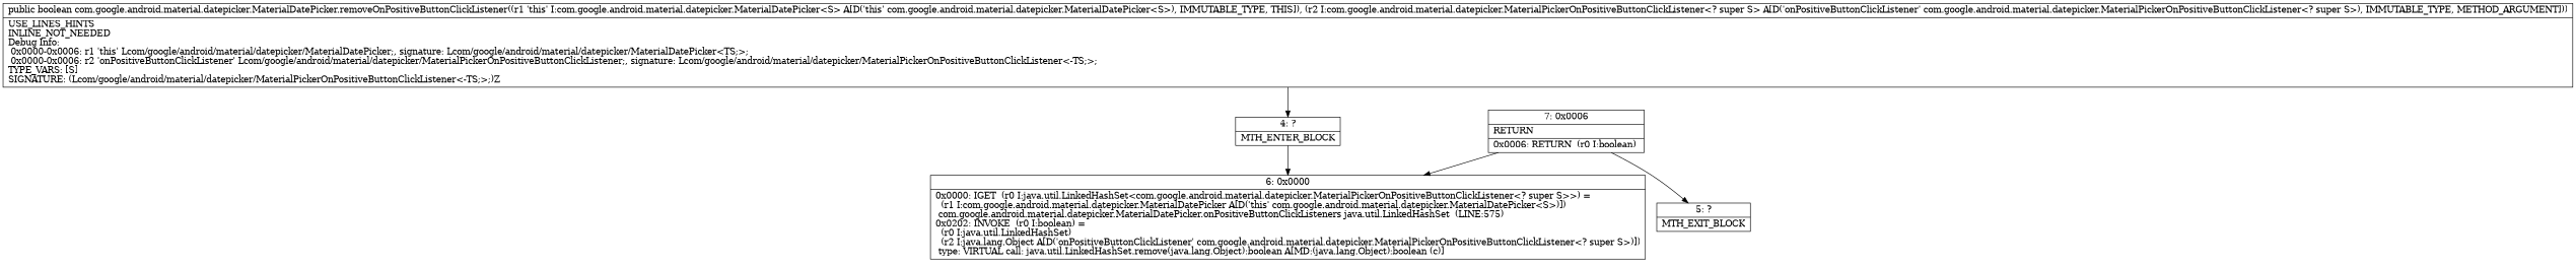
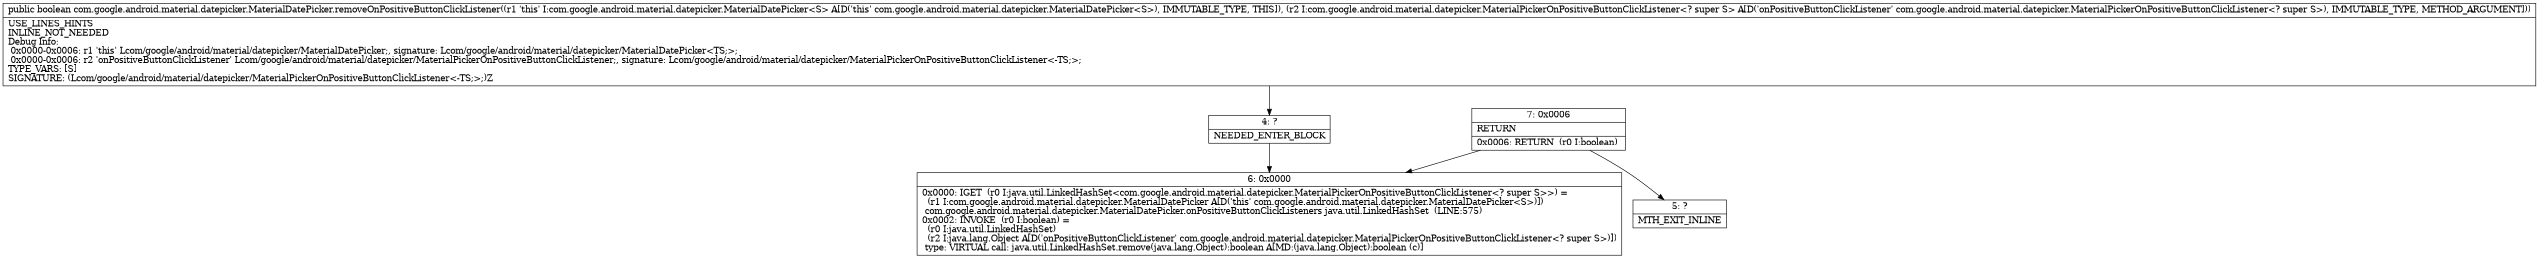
  digraph {
    node [shape=record]
-   n1 [label="{4\:\ ?|MTH_ENTER_BLOCK\l}"]
-   n2 [label="{6\:\ 0x0000|0x0000: IGET  (r0 I:java.util.LinkedHashSet\<com.google.android.material.datepicker.MaterialPickerOnPositiveButtonClickListener\<? super S\>\>) = \l  (r1 I:com.google.android.material.datepicker.MaterialDatePicker A[D('this' com.google.android.material.datepicker.MaterialDatePicker\<S\>)])\l com.google.android.material.datepicker.MaterialDatePicker.onPositiveButtonClickListeners java.util.LinkedHashSet  (LINE:575)\l0x0202: INVOKE  (r0 I:boolean) = \l  (r0 I:java.util.LinkedHashSet)\l  (r2 I:java.lang.Object A[D('onPositiveButtonClickListener' com.google.android.material.datepicker.MaterialPickerOnPositiveButtonClickListener\<? super S\>)])\l type: VIRTUAL call: java.util.LinkedHashSet.remove(java.lang.Object):boolean A[MD:(java.lang.Object):boolean (c)]\l}"]
+   n1 [label="{4\:\ ?|NEEDED_ENTER_BLOCK\l}"]
+   n2 [label="{6\:\ 0x0000|0x0000: IGET  (r0 I:java.util.LinkedHashSet\<com.google.android.material.datepicker.MaterialPickerOnPositiveButtonClickListener\<? super S\>\>) = \l  (r1 I:com.google.android.material.datepicker.MaterialDatePicker A[D('this' com.google.android.material.datepicker.MaterialDatePicker\<S\>)])\l com.google.android.material.datepicker.MaterialDatePicker.onPositiveButtonClickListeners java.util.LinkedHashSet  (LINE:575)\l0x0002: INVOKE  (r0 I:boolean) = \l  (r0 I:java.util.LinkedHashSet)\l  (r2 I:java.lang.Object A[D('onPositiveButtonClickListener' com.google.android.material.datepicker.MaterialPickerOnPositiveButtonClickListener\<? super S\>)])\l type: VIRTUAL call: java.util.LinkedHashSet.remove(java.lang.Object):boolean A[MD:(java.lang.Object):boolean (c)]\l}"]
    n3 [label="{7\:\ 0x0006|RETURN\l|0x0006: RETURN  (r0 I:boolean) \l}"]
-   n4 [label="{5\:\ ?|MTH_EXIT_BLOCK\l}"]
+   n4 [label="{5\:\ ?|MTH_EXIT_INLINE\l}"]
    n5 [label="{public boolean com.google.android.material.datepicker.MaterialDatePicker.removeOnPositiveButtonClickListener((r1 'this' I:com.google.android.material.datepicker.MaterialDatePicker\<S\> A[D('this' com.google.android.material.datepicker.MaterialDatePicker\<S\>), IMMUTABLE_TYPE, THIS]), (r2 I:com.google.android.material.datepicker.MaterialPickerOnPositiveButtonClickListener\<? super S\> A[D('onPositiveButtonClickListener' com.google.android.material.datepicker.MaterialPickerOnPositiveButtonClickListener\<? super S\>), IMMUTABLE_TYPE, METHOD_ARGUMENT]))  | USE_LINES_HINTS\lINLINE_NOT_NEEDED\lDebug Info:\l  0x0000\-0x0006: r1 'this' Lcom\/google\/android\/material\/datepicker\/MaterialDatePicker;, signature: Lcom\/google\/android\/material\/datepicker\/MaterialDatePicker\<TS;\>;\l  0x0000\-0x0006: r2 'onPositiveButtonClickListener' Lcom\/google\/android\/material\/datepicker\/MaterialPickerOnPositiveButtonClickListener;, signature: Lcom\/google\/android\/material\/datepicker\/MaterialPickerOnPositiveButtonClickListener\<\-TS;\>;\lTYPE_VARS: [S]\lSIGNATURE: (Lcom\/google\/android\/material\/datepicker\/MaterialPickerOnPositiveButtonClickListener\<\-TS;\>;)Z\l}"]
    n1 -> n2
    n3 -> n2
    n3 -> n4
    n5 -> n1
  }
